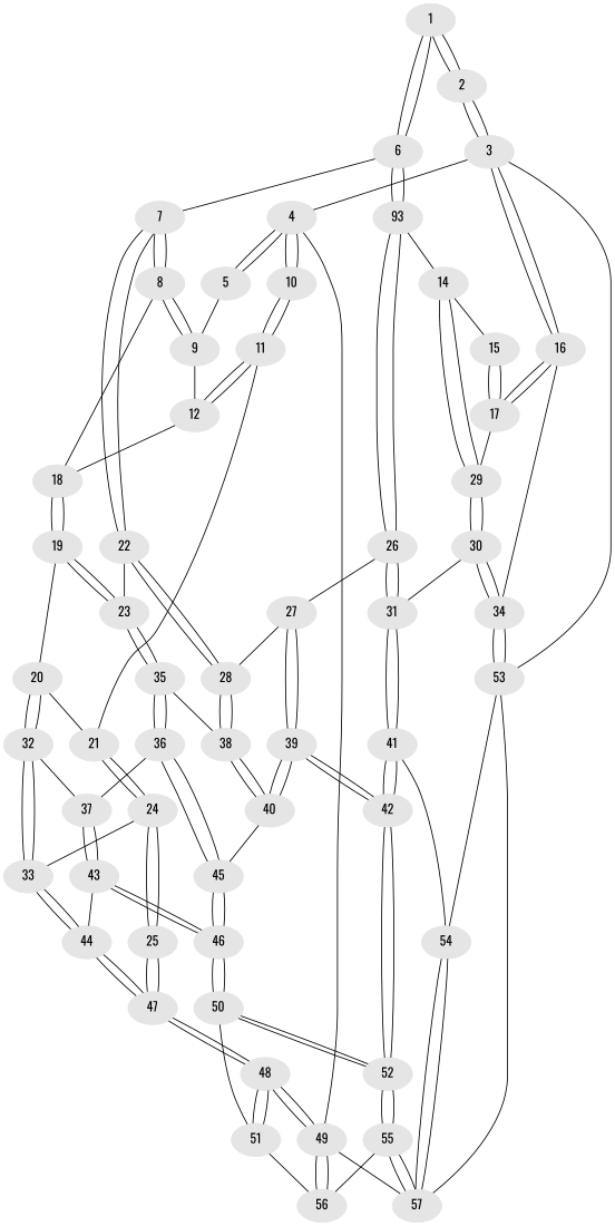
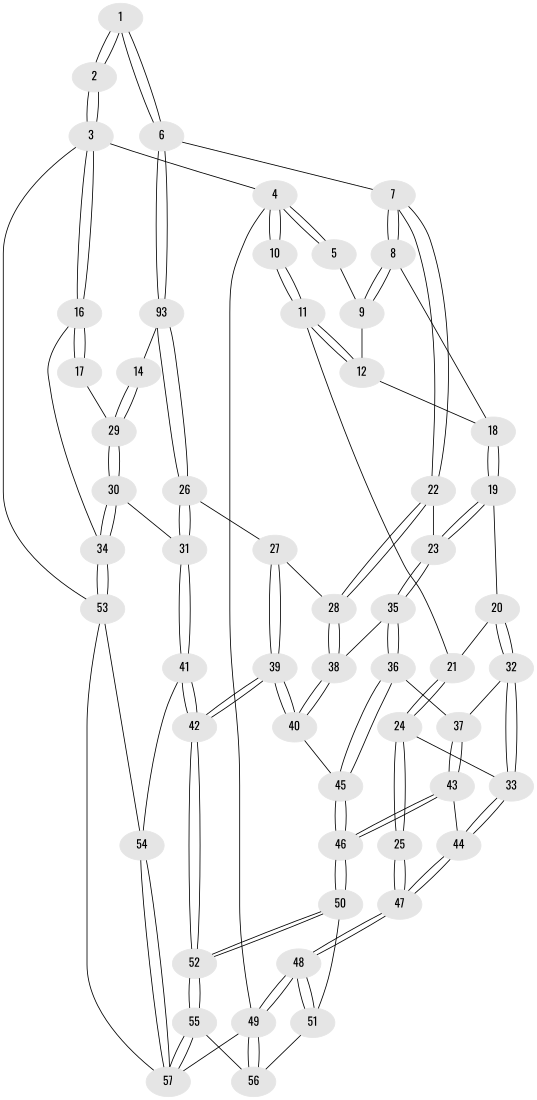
  graph {
    fontname=Oswald
    node [color=gray90 fontname=Oswald style=filled]
    edge [fontname=Oswald]
    1
    2
    6
    3
    7
    n6 [label=93]
    4
    16
    53
    5
    10
    49
    17
    34
    54
    57
    9
    11
    56
    12
    8
    22
    14
    26
    18
    23
    28
    19
    21
    25
    47
    24
-   15
    29
    27
    31
    30
    20
    32
    35
    33
    37
    38
    36
    44
    48
    39
    41
    40
    42
    43
    45
    46
    52
    55
    50
    51
    1 -- 2
    1 -- 2
    1 -- 6
    1 -- 6
    2 -- 3
    2 -- 3
    6 -- 7
    6 -- n6
    6 -- n6
    3 -- 4
    3 -- 16
    3 -- 16
    3 -- 53
    7 -- 8
    7 -- 8
    7 -- 22
    7 -- 22
    n6 -- 14
    n6 -- 26
    n6 -- 26
    4 -- 5
    4 -- 5
    4 -- 10
    4 -- 10
    4 -- 49
    16 -- 17
    16 -- 17
    16 -- 34
    53 -- 54
    53 -- 57
    5 -- 9
    10 -- 11
    10 -- 11
    49 -- 57
    49 -- 56
    49 -- 56
    17 -- 29
    34 -- 53
    34 -- 53
    54 -- 57
    54 -- 57
    9 -- 12
    11 -- 12
    11 -- 12
    11 -- 21
    12 -- 18
    8 -- 9
    8 -- 9
    8 -- 18
    22 -- 23
    22 -- 28
    22 -- 28
-   14 -- 15
    14 -- 29
    14 -- 29
    26 -- 27
    26 -- 31
    26 -- 31
    18 -- 19
    18 -- 19
    23 -- 35
    23 -- 35
    28 -- 38
    28 -- 38
    19 -- 23
    19 -- 23
    19 -- 20
    21 -- 24
    21 -- 24
    25 -- 47
    25 -- 47
    47 -- 48
    47 -- 48
    24 -- 25
    24 -- 25
    24 -- 33
-   15 -- 17
-   15 -- 17
    29 -- 30
    29 -- 30
    27 -- 28
    27 -- 39
    27 -- 39
    31 -- 41
    31 -- 41
    30 -- 34
    30 -- 34
    30 -- 31
    20 -- 21
    20 -- 32
    20 -- 32
    32 -- 33
    32 -- 33
    32 -- 37
    35 -- 38
    35 -- 36
    35 -- 36
    33 -- 44
    33 -- 44
    37 -- 43
    37 -- 43
    38 -- 40
    38 -- 40
    36 -- 37
    36 -- 45
    36 -- 45
    44 -- 47
    44 -- 47
    48 -- 49
    48 -- 49
    48 -- 51
    48 -- 51
    39 -- 40
    39 -- 40
    39 -- 42
    39 -- 42
    41 -- 54
    41 -- 42
    41 -- 42
    40 -- 45
    42 -- 52
    42 -- 52
    43 -- 44
    43 -- 46
    43 -- 46
    45 -- 46
    45 -- 46
    46 -- 50
    46 -- 50
    52 -- 55
    52 -- 55
    55 -- 57
    55 -- 57
    55 -- 56
    50 -- 52
    50 -- 52
    50 -- 51
    51 -- 56
  }
